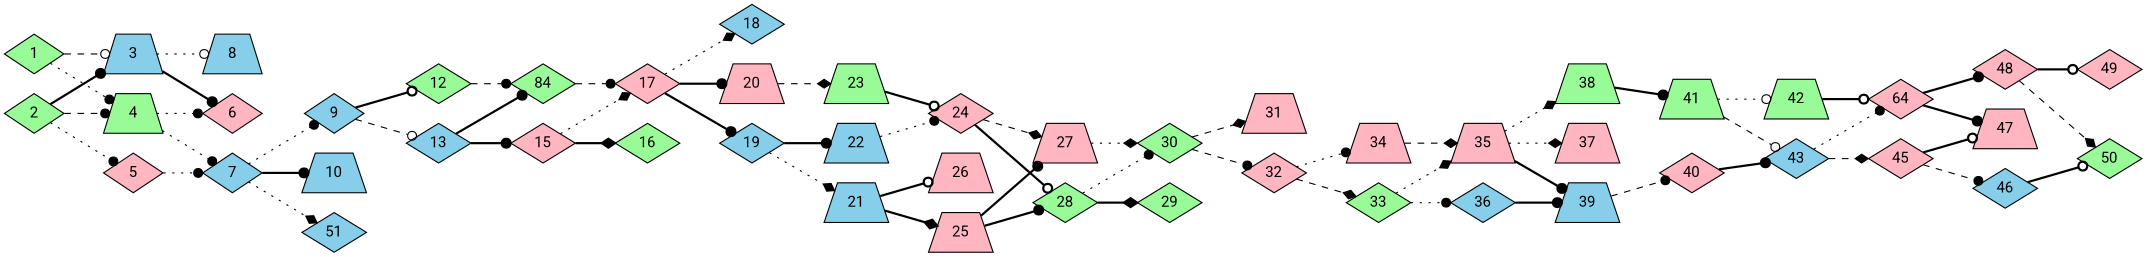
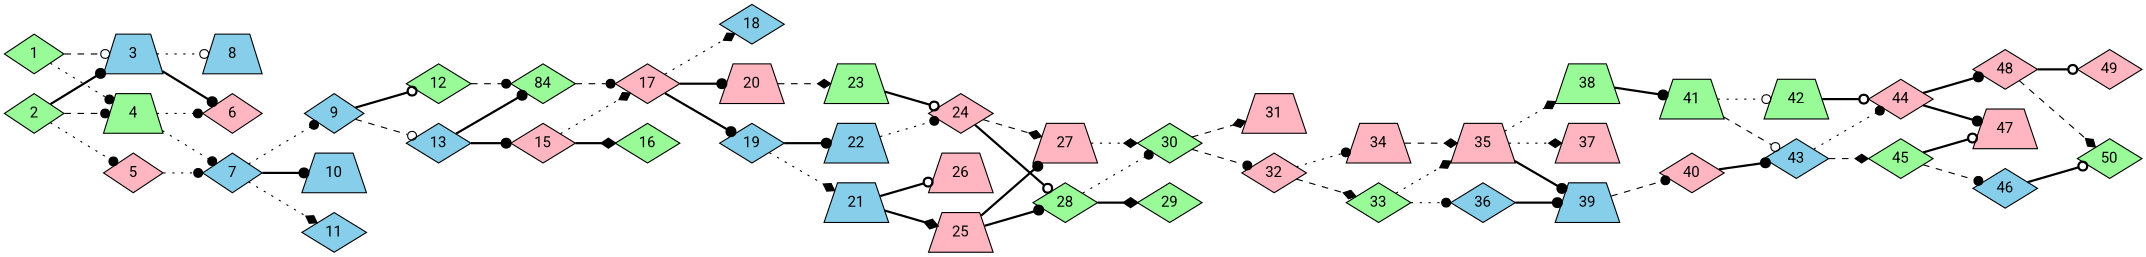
  digraph {
    fontname=Roboto
    rankdir=LR
    node [alpha=0.06 fillcolor=lightpink fontname=Roboto shape=diamond style=filled]
    edge [arrowhead=dot fontname=Roboto style=bold]
    1 [alpha=0.13 expect_size=10310656 fillcolor=palegreen]
    3 [alpha=0.20 expect_size=43336704 fillcolor=skyblue shape=trapezium]
    4 [alpha=0.13 expect_size=11612160 fillcolor=palegreen shape=trapezium]
    6 [alpha=0.13 expect_size=32285696]
    8 [alpha=0.10 expect_size=39315456 fillcolor=skyblue shape=trapezium]
    7 [alpha=0.01 expect_size=25044992 fillcolor=skyblue]
    9 [alpha=0.13 expect_size=14967808 fillcolor=skyblue]
    10 [expect_size=36370432 fillcolor=skyblue shape=trapezium]
-   11 [alpha=0.01 expect_size=21160960 fillcolor=skyblue label=51]
+   11 [alpha=0.01 expect_size=21160960 fillcolor=skyblue]
    2 [alpha=0.12 expect_size=47046656 fillcolor=palegreen]
    5 [alpha=0.00 expect_size=11385856]
    12 [alpha=0.17 expect_size=52382720 fillcolor=palegreen]
    13 [alpha=0.00 expect_size=34411520 fillcolor=skyblue]
    n14 [alpha=0.07 expect_size=33275904 fillcolor=palegreen label=84]
    15 [alpha=0.12 expect_size=16603136]
    17 [alpha=0.18 expect_size=47799296]
    16 [expect_size=17173504 fillcolor=palegreen]
    18 [alpha=0.16 expect_size=49376256 fillcolor=skyblue]
    19 [alpha=0.07 expect_size=25399296 fillcolor=skyblue]
    20 [alpha=0.05 expect_size=9608192 shape=trapezium]
    21 [expect_size=24611840 fillcolor=skyblue shape=trapezium]
    22 [alpha=0.04 expect_size=26426368 fillcolor=skyblue shape=trapezium]
    23 [alpha=0.18 expect_size=19304448 fillcolor=palegreen shape=trapezium]
    25 [alpha=0.15 expect_size=36575232 shape=trapezium]
    26 [expect_size=17683456 shape=trapezium]
    24 [alpha=0.16 expect_size=19504128]
    27 [expect_size=30707712 shape=trapezium]
    28 [alpha=0.00 expect_size=26587136 fillcolor=palegreen]
    30 [alpha=0.09 expect_size=33488896 fillcolor=palegreen]
    29 [alpha=0.18 expect_size=17164288 fillcolor=palegreen]
    31 [alpha=0.08 expect_size=46004224 shape=trapezium]
    32 [expect_size=12593152]
    33 [alpha=0.16 expect_size=22245376 fillcolor=palegreen]
    34 [alpha=0.18 expect_size=18682880 shape=trapezium]
    35 [alpha=0.05 expect_size=8275968 shape=trapezium]
    36 [alpha=0.18 expect_size=44353536 fillcolor=skyblue]
    37 [alpha=0.08 expect_size=12401664 shape=trapezium]
    38 [alpha=0.17 expect_size=26594304 fillcolor=palegreen shape=trapezium]
    39 [alpha=0.14 expect_size=26632192 fillcolor=skyblue shape=trapezium]
    41 [alpha=0.01 expect_size=44547072 fillcolor=palegreen shape=trapezium]
    40 [alpha=0.13 expect_size=22240256]
    43 [alpha=0.20 expect_size=28222464 fillcolor=skyblue]
    42 [alpha=0.17 expect_size=15098880 fillcolor=palegreen shape=trapezium]
-   44 [alpha=0.08 expect_size=18715648 label=64]
-   45 [alpha=0.10 expect_size=14610432]
+   44 [alpha=0.08 expect_size=18715648]
+   45 [alpha=0.10 expect_size=14610432 fillcolor=palegreen]
    47 [alpha=0.15 expect_size=21436416 shape=trapezium]
    48 [alpha=0.02 expect_size=39668736]
    46 [alpha=0.17 expect_size=27269120 fillcolor=skyblue]
    50 [alpha=0.18 expect_size=17772544 fillcolor=palegreen]
    49 [alpha=0.14 expect_size=31728640]
    1 -> 3 [arrowhead=odot style=dashed]
    1 -> 4 [style=dotted]
    3 -> 6
    3 -> 8 [arrowhead=odot style=dotted]
    4 -> 6 [style=dotted]
    4 -> 7 [style=dotted]
    7 -> 9 [style=dotted]
    7 -> 10
    7 -> 11 [arrowhead=diamond style=dotted]
    9 -> 12 [arrowhead=odot]
    9 -> 13 [arrowhead=odot style=dashed]
    2 -> 3
    2 -> 4 [style=dashed]
    2 -> 5 [style=dotted]
    5 -> 7 [style=dotted]
    12 -> n14 [style=dashed]
    13 -> n14
    13 -> 15
    n14 -> 17 [style=dashed]
    15 -> 17 [arrowhead=diamond style=dotted]
    15 -> 16 [arrowhead=diamond]
    17 -> 18 [arrowhead=diamond style=dotted]
    17 -> 19
    17 -> 20
    19 -> 21 [arrowhead=diamond style=dotted]
    19 -> 22
    20 -> 23 [arrowhead=diamond style=dashed]
    21 -> 25 [arrowhead=diamond]
    21 -> 26 [arrowhead=odot]
    22 -> 24 [style=dotted]
    23 -> 24 [arrowhead=odot]
    25 -> 27
    25 -> 28
    24 -> 27 [arrowhead=diamond style=dashed]
    24 -> 28 [arrowhead=odot]
    27 -> 30 [arrowhead=diamond style=dotted]
    28 -> 30 [style=dotted]
    28 -> 29 [arrowhead=diamond]
    30 -> 31 [arrowhead=diamond style=dashed]
    30 -> 32 [style=dashed]
    32 -> 33 [arrowhead=diamond style=dashed]
    32 -> 34 [style=dotted]
    33 -> 35 [arrowhead=diamond style=dotted]
    33 -> 36 [style=dotted]
    34 -> 35 [arrowhead=diamond style=dashed]
    35 -> 37 [arrowhead=diamond style=dotted]
    35 -> 38 [arrowhead=diamond style=dotted]
    35 -> 39
    36 -> 39
    38 -> 41
    39 -> 40 [style=dashed]
    41 -> 43 [arrowhead=odot style=dashed]
    41 -> 42 [arrowhead=odot style=dotted]
    40 -> 43
    43 -> 44 [style=dotted]
    43 -> 45 [arrowhead=diamond style=dashed]
    42 -> 44 [arrowhead=odot]
    44 -> 47
    44 -> 48
    45 -> 47 [arrowhead=odot]
    45 -> 46 [style=dashed]
    48 -> 50 [arrowhead=diamond style=dashed]
    48 -> 49 [arrowhead=odot]
    46 -> 50 [arrowhead=odot]
  }
